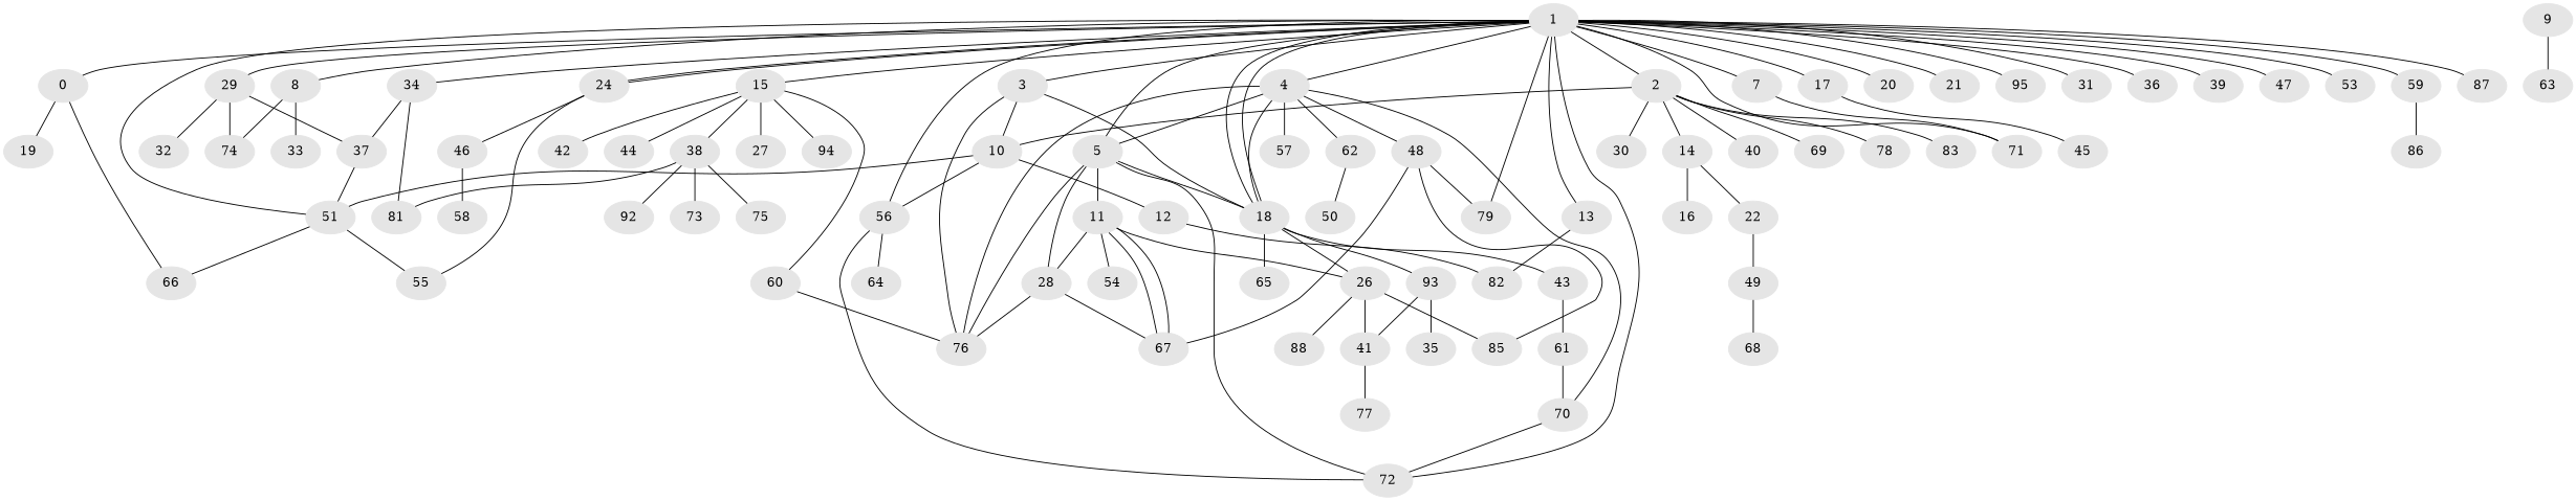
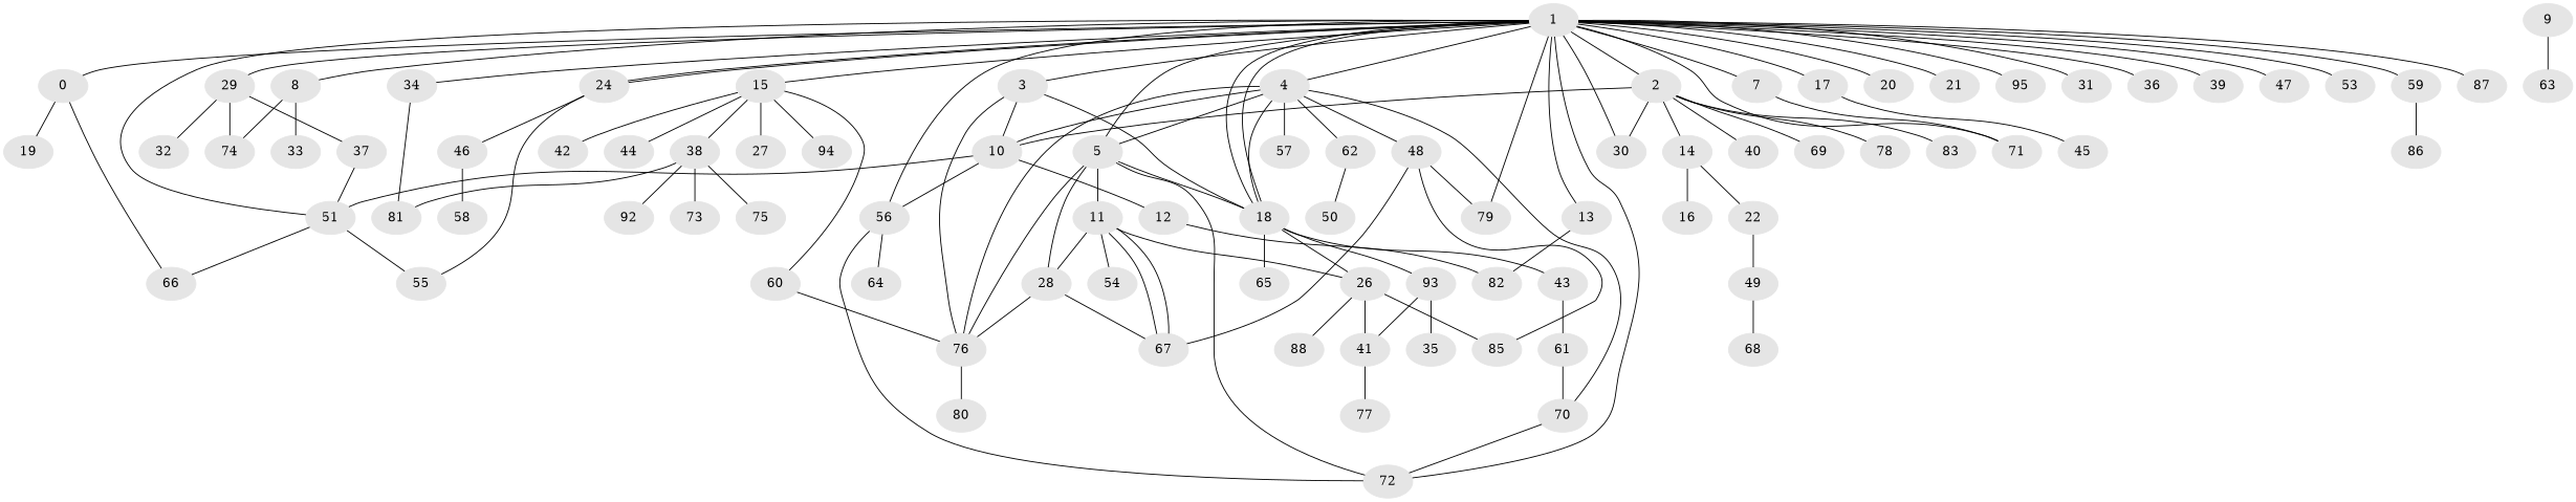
  graph {
    node [color=gray90 style=filled]
    1
    2
    3
    4
    5
    n6 [label=0]
    7
    8
    13
    15
    17
    18
    20
    21
    24
    n16 [label=95]
    29
    30
    31
    34
    36
    39
    47
    51
    53
    56
    59
    71
    72
    79
    87
    10
    14
    40
    69
    78
    83
    76
    48
    57
    62
    70
    11
    28
    19
    66
    33
    74
    82
    27
    38
    42
    44
    60
    n55 [label=94]
    45
    26
    n58 [label=93]
    43
    65
    46
    55
    32
    37
    81
    64
    86
    12
    16
    22
+   80
    67
    85
    50
    54
    9
    63
    41
    88
    49
    n81 [label=92]
    73
    75
    35
    61
    68
    77
    58
    1 -- 2
    1 -- 3
    1 -- 4
    1 -- 5
    1 -- n6
    1 -- 7
    1 -- 8
    1 -- 13
    1 -- 15
    1 -- 17
    1 -- 18
    1 -- 18
    1 -- 20
    1 -- 21
    1 -- 24
    1 -- 24
    1 -- n16
    1 -- 29
+   1 -- 30
    1 -- 31
    1 -- 34
    1 -- 36
    1 -- 39
    1 -- 47
    1 -- 51
    1 -- 53
    1 -- 56
    1 -- 59
    1 -- 71
    1 -- 72
    1 -- 79
    1 -- 87
    2 -- 30
    2 -- 10
    2 -- 14
    2 -- 40
    2 -- 69
    2 -- 78
    2 -- 83
    3 -- 18
    3 -- 10
    3 -- 76
    4 -- 5
    4 -- 18
+   4 -- 10
    4 -- 76
    4 -- 48
    4 -- 57
    4 -- 62
    4 -- 70
    5 -- 18
    5 -- 72
    5 -- 76
    5 -- 11
    5 -- 28
    n6 -- 19
    n6 -- 66
    7 -- 71
    8 -- 33
    8 -- 74
    13 -- 82
    15 -- 27
    15 -- 38
    15 -- 42
    15 -- 44
    15 -- 60
    15 -- n55
    17 -- 45
    18 -- 26
    18 -- n58
    18 -- 43
    18 -- 65
    24 -- 46
    24 -- 55
    29 -- 74
    29 -- 32
    29 -- 37
-   34 -- 37
    34 -- 81
    51 -- 66
    51 -- 55
    56 -- 72
    56 -- 64
    59 -- 86
    10 -- 51
    10 -- 56
    10 -- 12
    14 -- 16
    14 -- 22
+   76 -- 80
    48 -- 79
    48 -- 67
    48 -- 85
    62 -- 50
    70 -- 72
    11 -- 28
    11 -- 26
    11 -- 67
    11 -- 67
    11 -- 54
    28 -- 76
    28 -- 67
    38 -- 81
    38 -- n81
    38 -- 73
    38 -- 75
    60 -- 76
    26 -- 85
    26 -- 41
    26 -- 88
    n58 -- 41
    n58 -- 35
    43 -- 61
    46 -- 58
    37 -- 51
    12 -- 82
    22 -- 49
    9 -- 63
    41 -- 77
    49 -- 68
    61 -- 70
  }
